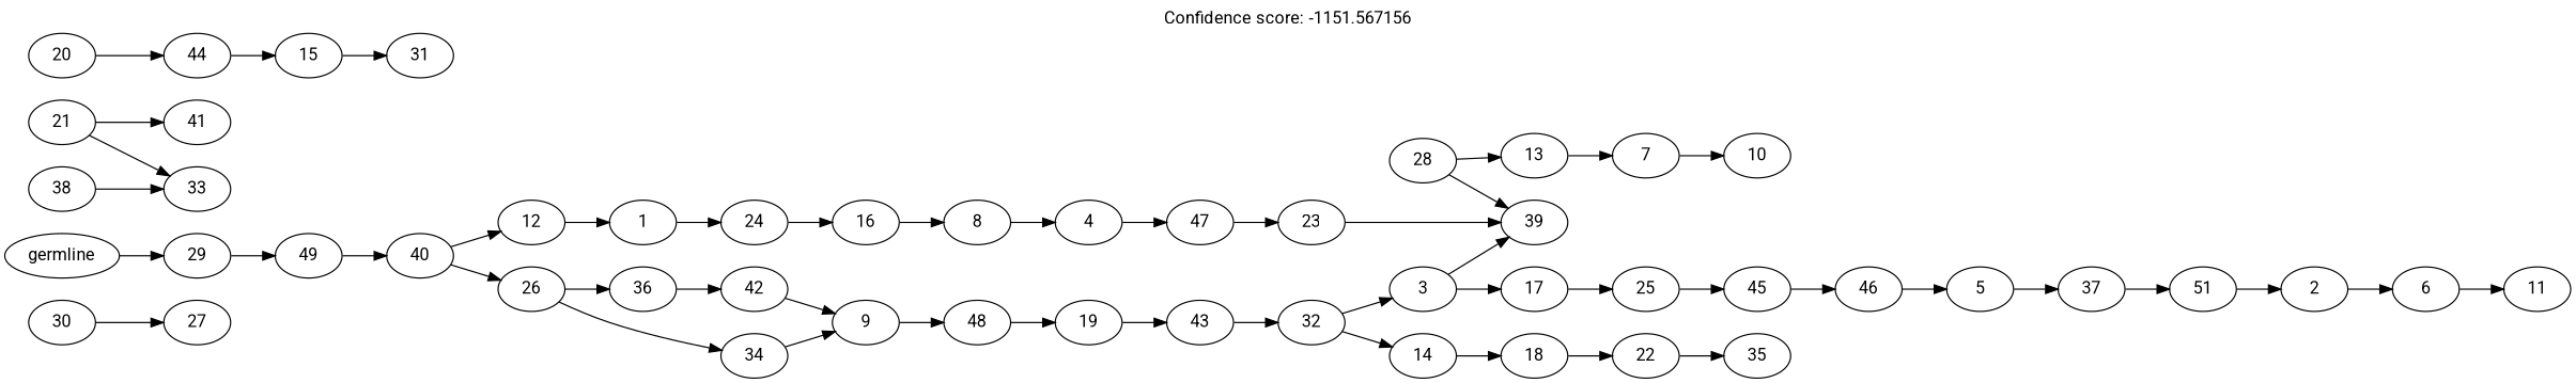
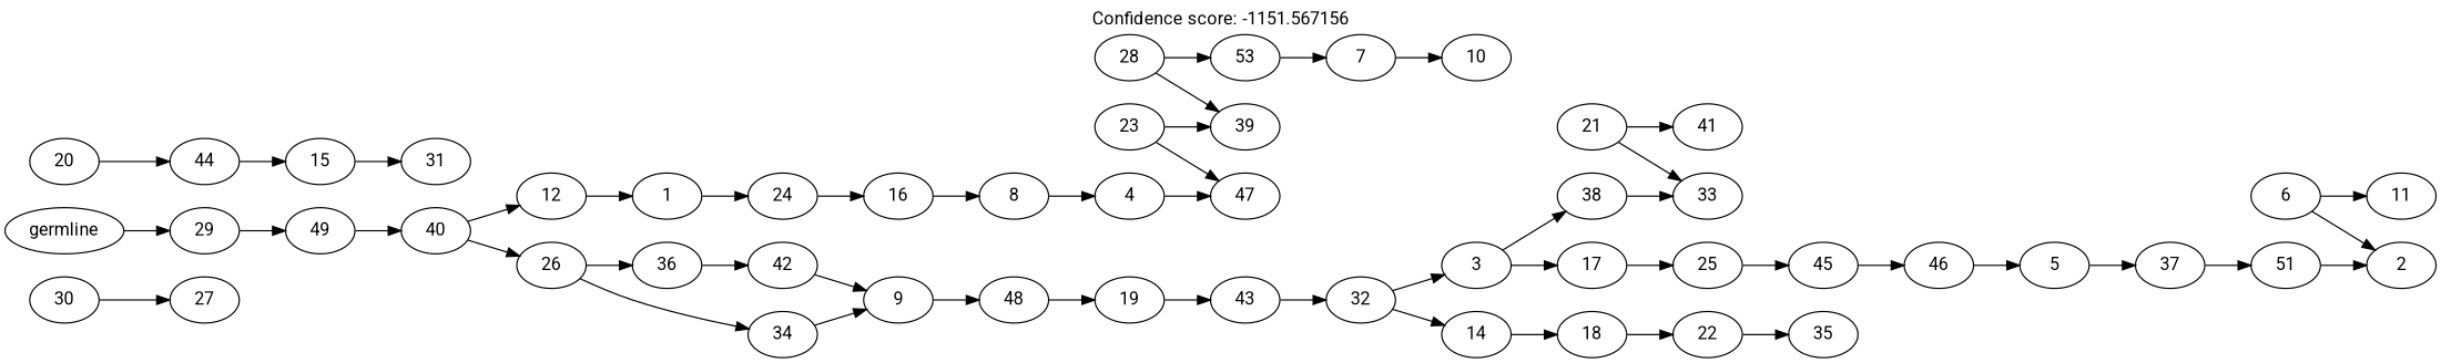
  digraph {
    fontname=Roboto
    label="Confidence score: -1151.567156"
    labelloc=t
    rankdir=LR
    node [fontname=Roboto]
    edge [fontname=Roboto]
    n1 [label=30]
    n2 [label=27]
    n3 [label=10]
    n4 [label=7]
-   n5 [label=13]
+   n5 [label=53]
    n6 [label=28]
    n7 [label=39]
    n8 [label=23]
    n9 [label=47]
    n10 [label=4]
    n11 [label=8]
    n12 [label=16]
    n13 [label=24]
    n14 [label=1]
    n15 [label=12]
    n16 [label=6]
    n17 [label=11]
    n18 [label=2]
    n19 [label=51]
    n20 [label=37]
    n21 [label=5]
    n22 [label=46]
    n23 [label=45]
    n24 [label=25]
    n25 [label=17]
    n26 [label=21]
    n27 [label=41]
    n28 [label=33]
    n29 [label=38]
    n30 [label=3]
    n31 [label=22]
    n32 [label=35]
    n33 [label=18]
    n34 [label=14]
    n35 [label=32]
    n36 [label=43]
    n37 [label=19]
    n38 [label=48]
    n39 [label=9]
    n40 [label=42]
    n41 [label=36]
    n42 [label=15]
    n43 [label=31]
    n44 [label=44]
    n45 [label=20]
    n46 [label=34]
    n47 [label=26]
    n48 [label=40]
    n49 [label=49]
    n50 [label=29]
    n51 [label=germline]
    n1 -> n2
    n4 -> n3
    n5 -> n4
    n6 -> n5
    n6 -> n7
    n8 -> n7
-   n9 -> n8
+   n8 -> n9
    n10 -> n9
    n11 -> n10
    n12 -> n11
    n13 -> n12
    n14 -> n13
    n15 -> n14
    n16 -> n17
-   n18 -> n16
+   n16 -> n18
    n19 -> n18
    n20 -> n19
    n21 -> n20
    n22 -> n21
    n23 -> n22
    n24 -> n23
    n25 -> n24
    n26 -> n27
    n26 -> n28
    n29 -> n28
    n30 -> n25
-   n30 -> n7
+   n30 -> n29
    n31 -> n32
    n33 -> n31
    n34 -> n33
    n35 -> n30
    n35 -> n34
    n36 -> n35
    n37 -> n36
    n38 -> n37
    n39 -> n38
    n40 -> n39
    n41 -> n40
    n42 -> n43
    n44 -> n42
    n45 -> n44
    n46 -> n39
    n47 -> n41
    n47 -> n46
    n48 -> n15
    n48 -> n47
    n49 -> n48
    n50 -> n49
    n51 -> n50
  }
